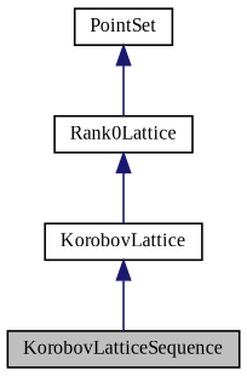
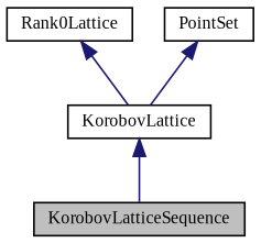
  digraph {
    fontname="Liberation Serif"
    node [color=black fontname="Liberation Serif" fontsize=10 shape=record]
    edge [color=midnightblue dir=back fontname="Liberation Serif" fontsize=10 labelfontname=Helvetica labelfontsize=10 style=solid]
    n1 [fillcolor=grey75 fontcolor=black height=0.2 label=KorobovLatticeSequence style=filled width=0.4]
    n2 [height=0.2 label=KorobovLattice width=0.4]
    n3 [height=0.2 label=Rank0Lattice width=0.4]
    n4 [height=0.2 label=PointSet width=0.4]
    n2 -> n1
    n3 -> n2
-   n4 -> n3
+   n4 -> n2
  }
